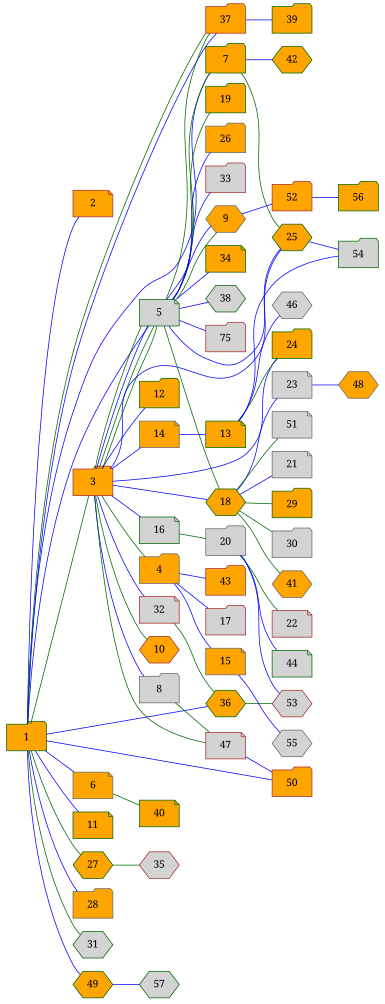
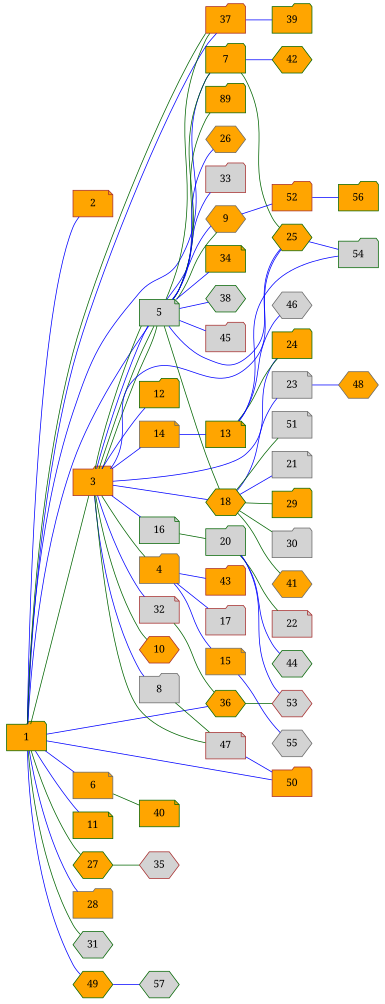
  graph {
    fontname="Noto Serif"
    rankdir=LR
    node [color=darkgreen fillcolor=orange fontname="Noto Serif" shape=folder style=filled]
    edge [color=blue fontname="Noto Serif"]
    2 [color=brown shape=note]
    1
    3 [color=brown]
    5 [fillcolor=lightgrey shape=note]
    6 [color=gray40 shape=note]
    7
    11 [shape=note]
    27 [shape=hexagon]
    28 [color=gray40]
    31 [fillcolor=lightgrey shape=hexagon]
    36 [shape=hexagon]
    37 [color=brown]
    49 [shape=hexagon]
    50 [color=brown]
    4 [color=gray40]
    8 [color=gray40 fillcolor=lightgrey]
    10 [color=brown shape=hexagon]
    12
    14 [color=gray40 shape=note]
    16 [fillcolor=lightgrey shape=note]
    18 [shape=hexagon]
    24
    25 [shape=hexagon]
    32 [color=brown fillcolor=lightgrey shape=note]
    47 [color=brown fillcolor=lightgrey shape=note]
    9 [color=gray40 shape=hexagon]
-   19
-   26 [color=gray40]
+   19 [label=89]
+   26 [color=gray40 shape=hexagon]
    33 [color=brown fillcolor=lightgrey]
    34 [shape=note]
    38 [fillcolor=lightgrey shape=hexagon]
-   45 [color=brown fillcolor=lightgrey label=75]
+   45 [color=brown fillcolor=lightgrey]
    40 [shape=note]
    42 [shape=hexagon]
    35 [color=brown fillcolor=lightgrey shape=hexagon]
    53 [color=brown fillcolor=lightgrey shape=hexagon]
    39
    57 [fillcolor=lightgrey shape=hexagon]
    15 [color=gray40 shape=note]
    17 [color=brown fillcolor=lightgrey]
    43 [color=brown]
    13 [shape=note]
-   20 [color=gray40 fillcolor=lightgrey]
+   20 [fillcolor=lightgrey]
    21 [color=gray40 fillcolor=lightgrey shape=note]
    23 [color=gray40 fillcolor=lightgrey shape=note]
    29
    30 [color=gray40 fillcolor=lightgrey]
    41 [color=gray40 shape=hexagon]
    51 [color=gray40 fillcolor=lightgrey shape=note]
    54 [fillcolor=lightgrey]
    55 [color=gray40 fillcolor=lightgrey shape=hexagon]
    52 [color=brown]
    46 [color=gray40 fillcolor=lightgrey shape=hexagon]
    56
    22 [color=brown fillcolor=lightgrey shape=note]
-   44 [fillcolor=lightgrey shape=note]
+   44 [fillcolor=lightgrey shape=hexagon]
    48 [color=gray40 shape=hexagon]
    1 -- 2
    1 -- 3 [color=darkgreen]
    1 -- 5
    1 -- 6
    1 -- 7
    1 -- 11
    1 -- 27 [color=darkgreen]
    1 -- 28
    1 -- 31 [color=darkgreen]
    1 -- 36
    1 -- 37
    1 -- 37 [color=darkgreen]
    1 -- 49
    1 -- 50
    3 -- 5 [color=darkgreen]
    3 -- 5 [color=darkgreen]
    3 -- 5
    3 -- 5 [color=darkgreen]
    3 -- 4 [color=darkgreen]
    3 -- 8
    3 -- 10 [color=darkgreen]
    3 -- 12
    3 -- 14
    3 -- 16
    3 -- 18
    3 -- 24
    3 -- 25
    3 -- 32
    3 -- 47 [color=darkgreen]
    5 -- 7 [color=darkgreen]
    5 -- 37 [color=darkgreen]
    5 -- 18 [color=darkgreen]
    5 -- 25
    5 -- 9 [color=darkgreen]
    5 -- 9
    5 -- 19 [color=darkgreen]
    5 -- 26
    5 -- 33
    5 -- 34
    5 -- 38
    5 -- 45
    6 -- 40 [color=darkgreen]
    7 -- 25 [color=darkgreen]
    7 -- 42
    27 -- 35 [color=darkgreen]
    36 -- 53 [color=darkgreen]
    37 -- 39
    49 -- 57
    4 -- 15
    4 -- 17
    4 -- 43
    8 -- 47 [color=darkgreen]
    14 -- 13
    16 -- 20 [color=darkgreen]
    18 -- 21
    18 -- 23
    18 -- 29 [color=darkgreen]
    18 -- 30 [color=darkgreen]
    18 -- 41 [color=darkgreen]
    18 -- 51 [color=darkgreen]
    25 -- 54
    32 -- 36 [color=darkgreen]
    47 -- 50
    9 -- 52
    15 -- 55
    13 -- 24 [color=darkgreen]
    13 -- 54
    13 -- 46
    20 -- 53
    20 -- 22 [color=darkgreen]
    20 -- 44
    23 -- 48
    52 -- 56
  }
